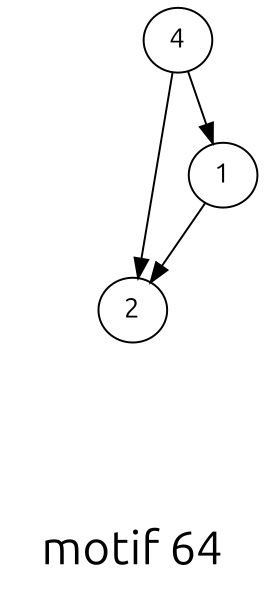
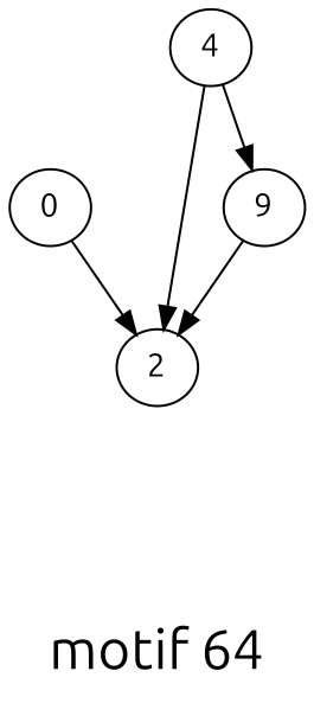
  digraph {
    fontname=Ubuntu
    fontsize=24
    label="\nmotif 64\n"
    splines=false
    node [fontname=Ubuntu shape=ellipse]
    edge [fontname=Ubuntu]
+   0 [height=0.3 width=0.3]
    2 [height=0.3 width=0.3]
-   1 [height=0.3 width=0.3]
+   1 [height=0.3 width=0.3 label=9]
    n4 [height=0.3 label=4 width=0.3]
+   0 -> 2
    1 -> 2
    n4 -> 2
    n4 -> 1
  }
